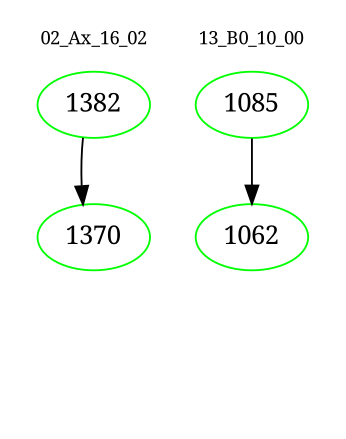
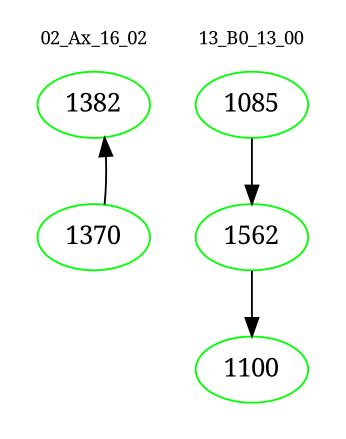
  digraph {
    fontname="Noto Serif"
    node [color=green fontname="Noto Serif"]
    edge [color=black fontname="Noto Serif"]
    n1 [label=1382]
    n2 [label=1370]
    n3 [label=1085]
-   n4 [label=1062]
+   n4 [label=1562]
+   n5 [label=1100]
    subgraph cluster_1 {
      color=white
      fontsize=10
      label="02_Ax_16_02"
      n1
      n2
    }
    subgraph cluster_2 {
      color=white
      fontsize=10
-     label="13_B0_10_00"
+     label="13_B0_13_00"
      n3
      n4
+     n5
    }
-   n1 -> n2
+   n2 -> n1
    n3 -> n4
+   n4 -> n5
  }
